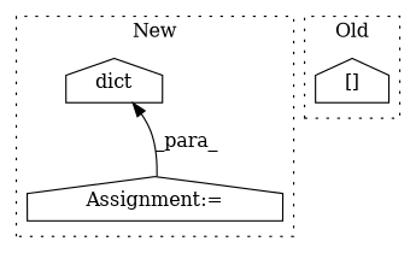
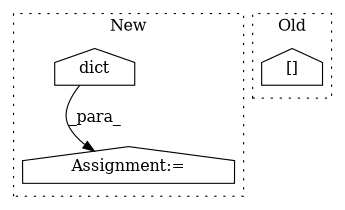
  digraph {
    node [shape=house]
    n1 [a=32 l="5,1" label=dict s="3876,3920"]
    n2 [a=7 l=1 label="Assignment:=" s=3828]
    n3 [a=2 l="14,1" label="[]" s="8012,8048"]
    subgraph cluster_1 {
      label=New
      style=dotted
      n1
      n2
    }
    subgraph cluster_2 {
      label=Old
      style=dotted
      n3
    }
-   n2 -> n1 [label=_para_ style=solid]
+   n1 -> n2 [label=_para_ style=solid]
  }
